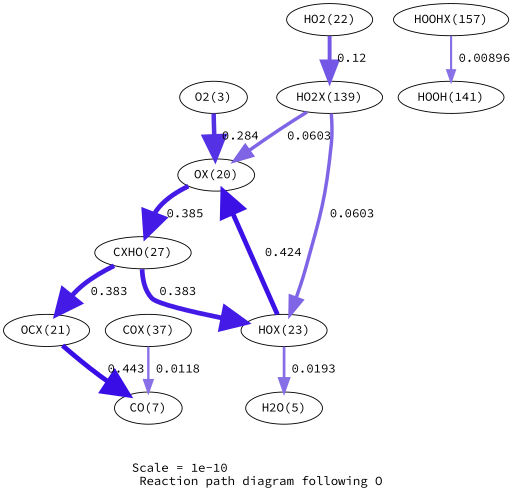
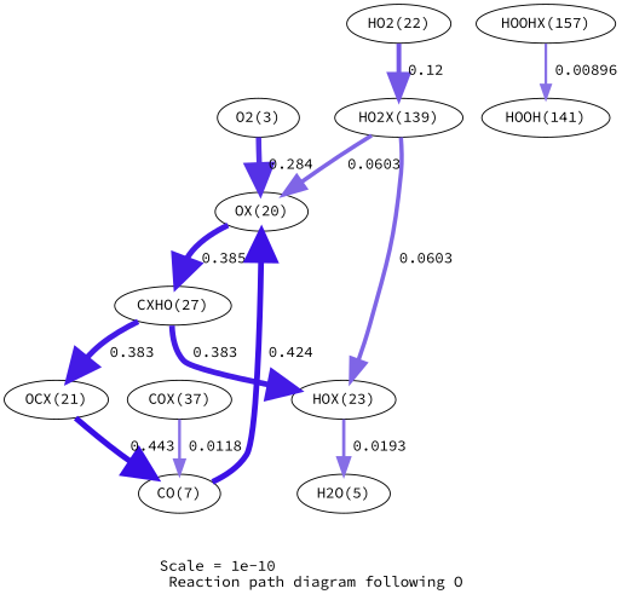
  digraph {
    fontname="Source Code Pro"
    label="Scale = 1e-10\l Reaction path diagram following O"
    node [fontname="Source Code Pro"]
    edge [arrowsize=2.64 color="0.7, 0.883, 0.9" fontname="Source Code Pro" penwidth=5.28]
    n1 [label="O2(3)"]
    n2 [label="OX(20)"]
    n3 [label="CXHO(27)"]
    n4 [label="OCX(21)"]
    n5 [label="HOX(23)"]
    n6 [label="CO(7)"]
    n7 [label="H2O(5)"]
    n8 [label="HO2X(139)"]
    n9 [label="COX(37)"]
    n10 [label="HO2(22)"]
    n11 [label="HOOHX(157)"]
    n12 [label="HOOH(141)"]
    n1 -> n2 [arrowsize=2.53 color="0.7, 0.784, 0.9" label=" 0.284" penwidth=5.05]
    n2 -> n3 [color="0.7, 0.885, 0.9" label=" 0.385"]
    n3 -> n4 [label=" 0.383"]
    n3 -> n5 [label=" 0.383"]
    n4 -> n6 [arrowsize=2.69 color="0.7, 0.943, 0.9" label=" 0.443" penwidth=5.39]
-   n5 -> n2 [arrowsize=2.68 color="0.7, 0.924, 0.9" label=" 0.424" penwidth=5.35]
+   n6 -> n2 [arrowsize=2.68 color="0.7, 0.924, 0.9" label=" 0.424" penwidth=5.35]
    n5 -> n7 [arrowsize=1.51 color="0.7, 0.519, 0.9" label=" 0.0193" penwidth=3.02]
    n8 -> n2 [arrowsize=1.94 color="0.7, 0.56, 0.9" label=" 0.0603" penwidth=3.88]
    n8 -> n5 [arrowsize=1.94 color="0.7, 0.56, 0.9" label=" 0.0603" penwidth=3.88]
    n9 -> n6 [arrowsize=1.32 color="0.7, 0.512, 0.9" label=" 0.0118" penwidth=2.65]
    n10 -> n8 [arrowsize=2.2 color="0.7, 0.62, 0.9" label=" 0.12" penwidth=4.4]
    n11 -> n12 [arrowsize=1.22 color="0.7, 0.509, 0.9" label=" 0.00896" penwidth=2.44]
  }
